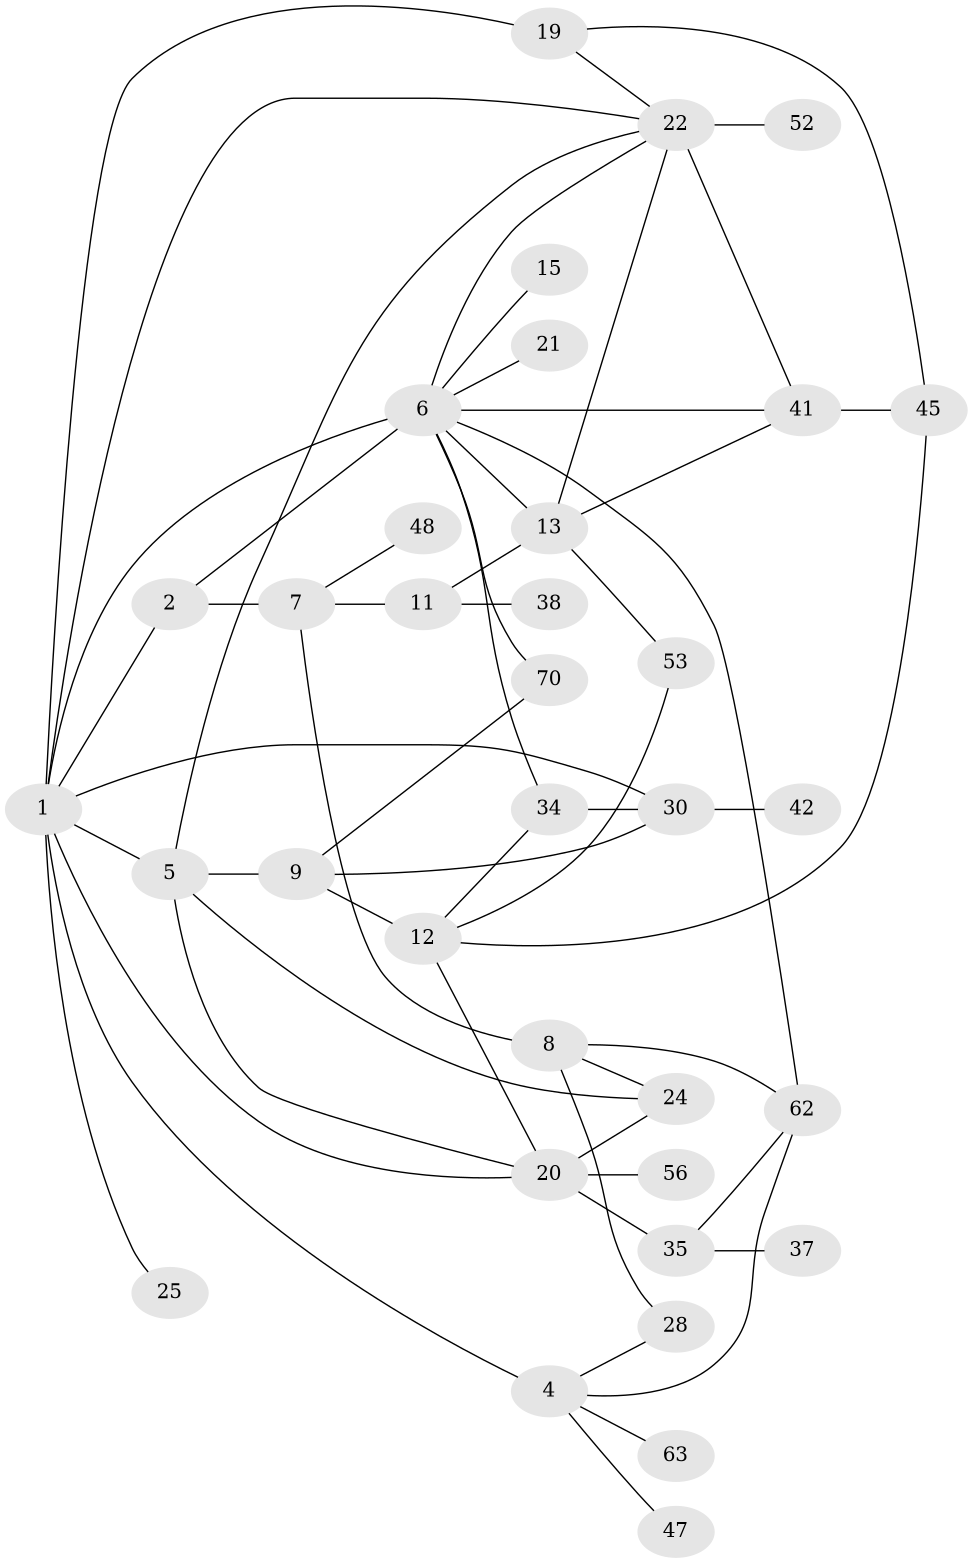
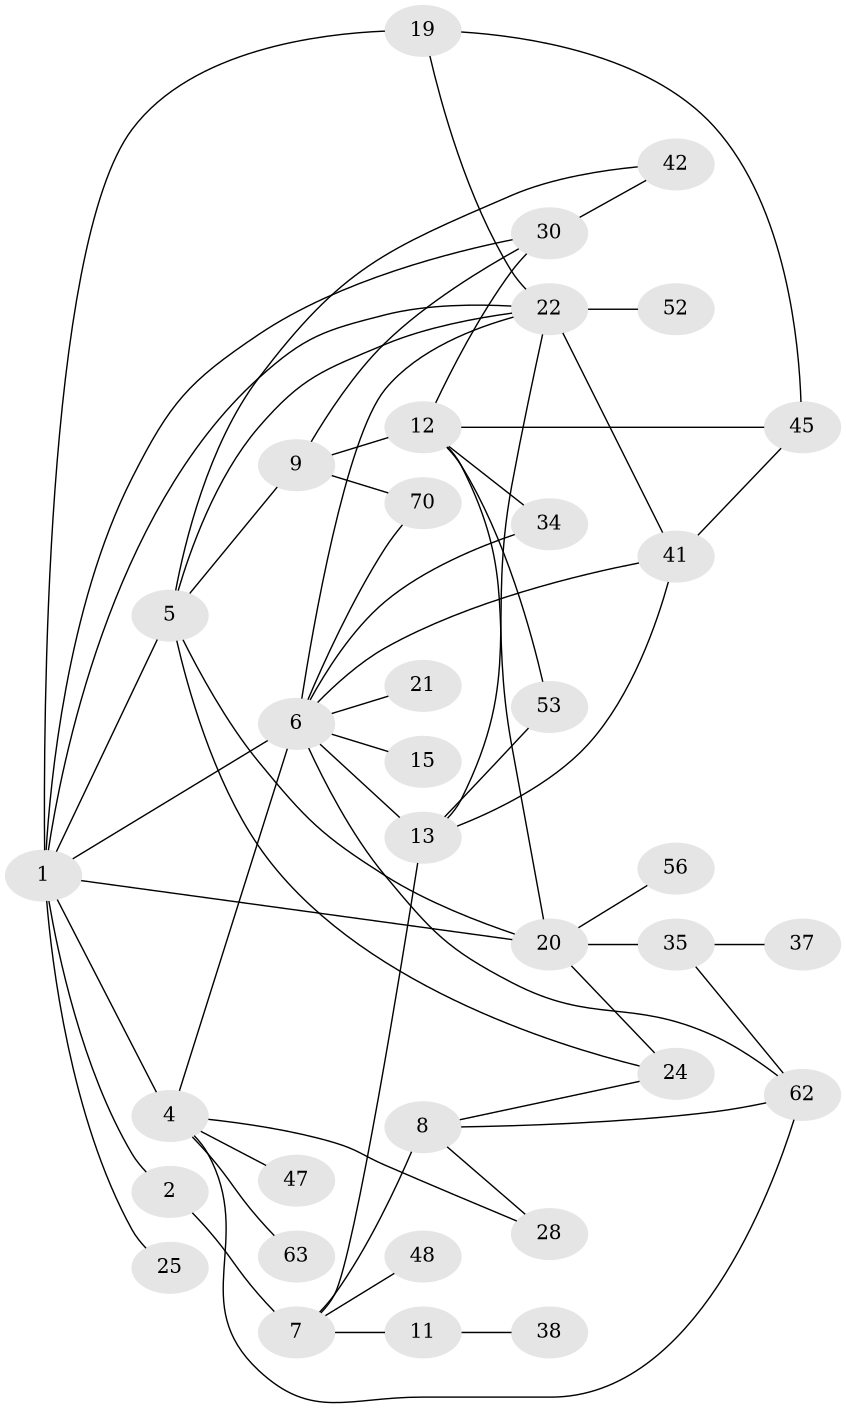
  graph {
    rankdir=LR
    node [color=gray90 style=filled]
    1 [super="+3+16"]
    2
    4 [super="+18"]
    5 [super="+10"]
    6 [super="+64+66+14"]
    19
    20 [super="+73+29+36"]
    22 [super="+32+26+67+40"]
    25
    30 [super="+58"]
    7
    28
    47 [super="+57"]
    62
    63
    9 [super="+23"]
    24 [super="+54"]
    42
    13 [super="+43+33"]
    15
    21
    34
    41
    n24 [label=70 super="+68"]
    45 [super="+59"]
    35
    56
    52
    8
    11
    48
    12 [super="+49+44"]
    53
    38
    37
    1 -- 2
    1 -- 4
    1 -- 5
    1 -- 6
    1 -- 19
    1 -- 20 [weight=3]
    1 -- 22 [weight=2]
    1 -- 25
    1 -- 30
    2 -- 7
-   2 -- 6
+   4 -- 6
    4 -- 28
    4 -- 47
    4 -- 62
    4 -- 63
    5 -- 20
    5 -- 22
    5 -- 9
    5 -- 24
+   5 -- 42
    6 -- 22
    6 -- 62
    6 -- 13
    6 -- 15
    6 -- 21
    6 -- 34
    6 -- 41
    6 -- n24
    19 -- 22 [weight=2]
    19 -- 45
    20 -- 24
    20 -- 35
    20 -- 56
    22 -- 41
    22 -- 52
    30 -- 42
-   11 -- 13
+   7 -- 13
    7 -- 8
    7 -- 11
    7 -- 48
    9 -- 30
    9 -- n24
    9 -- 12
    13 -- 22
    13 -- 41
    13 -- 53
    41 -- 45
    35 -- 62
    35 -- 37
    8 -- 28
    8 -- 62
    8 -- 24
    11 -- 38
    12 -- 20
-   34 -- 30 [weight=2]
+   12 -- 30 [weight=2]
    12 -- 34
    12 -- 45
    12 -- 53
  }
